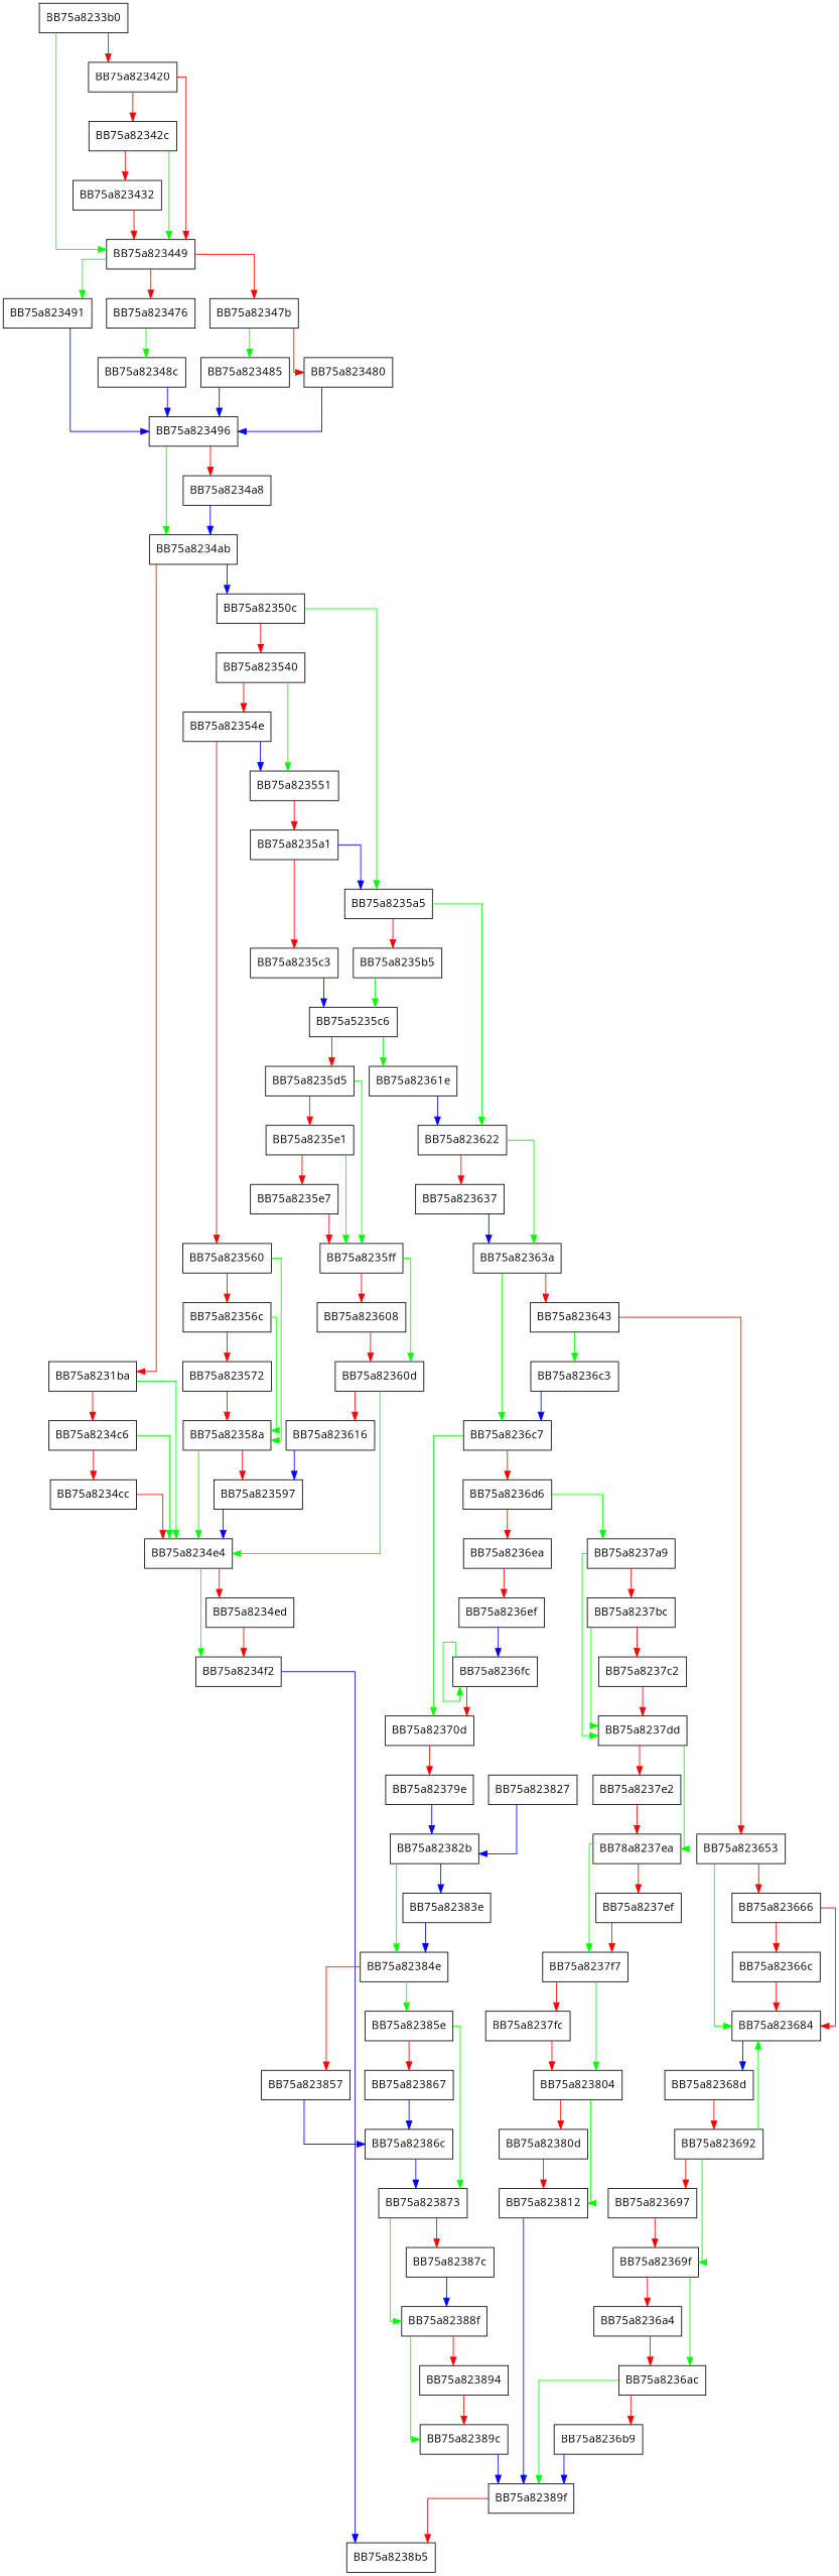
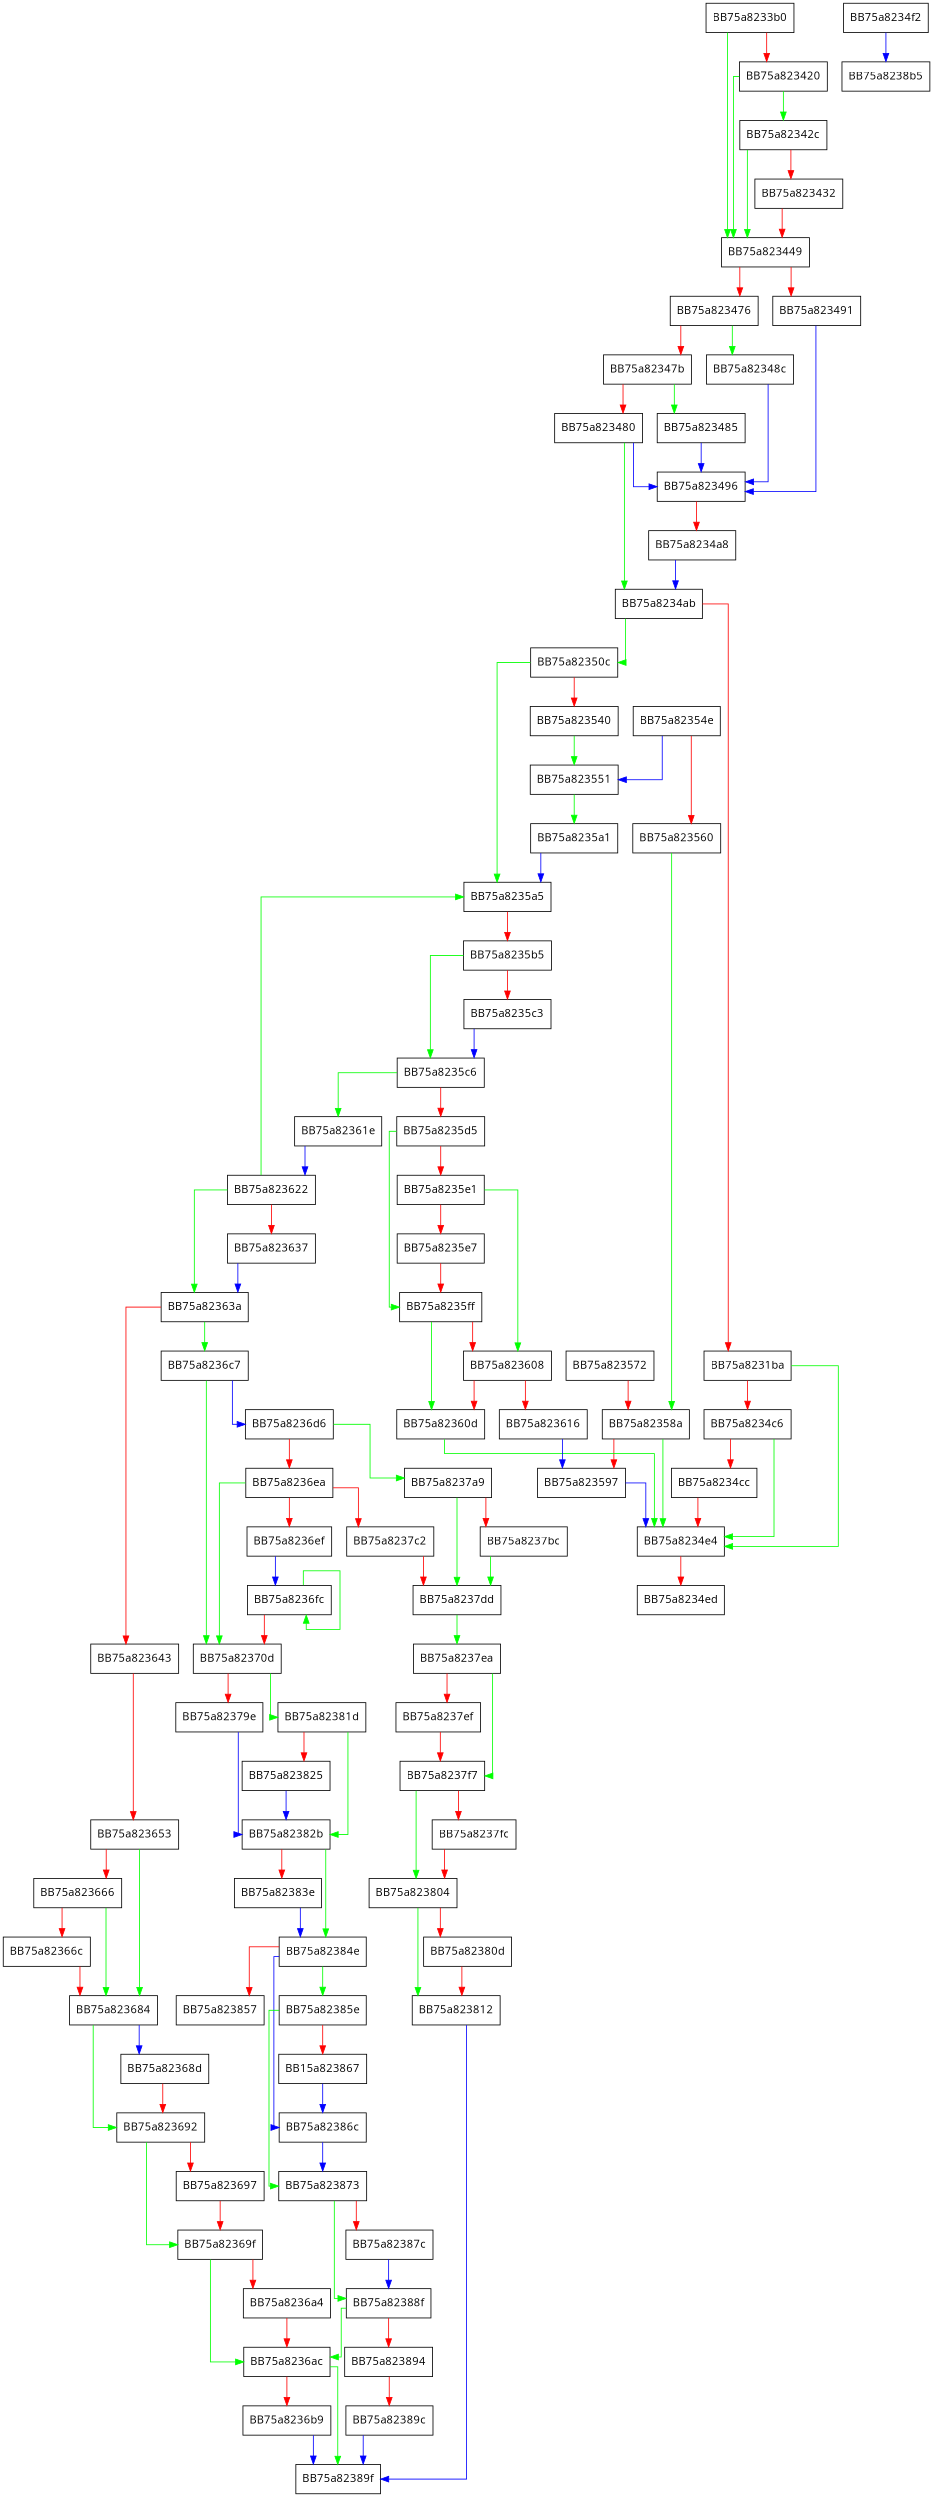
  digraph {
    fontname="Open Sans"
    splines=ortho
    node [fontname="Open Sans" shape=box]
    edge [color=red fontname="Open Sans"]
    BB75a8233b0
    BB75a823449
    BB75a823420
    BB75a823491
    BB75a823476
    BB75a82342c
    BB75a823496
    BB75a82348c
    BB75a82347b
    BB75a823432
    BB75a8234ab
    BB75a8234a8
    BB75a823485
    BB75a823480
    BB75a82350c
    n16 [label=BB75a8231ba]
    BB75a8235a5
    BB75a823540
    BB75a8234e4
    BB75a8234c6
    BB75a823622
    BB75a8235b5
    BB75a823551
    BB75a82354e
    BB75a8234f2
    BB75a8234ed
    BB75a8234cc
    BB75a8238b5
    BB75a82363a
    BB75a823637
-   BB75a8235c6 [label=BB75a5235c6]
+   BB75a8235c6
    BB75a8235c3
    BB75a8235a1
    BB75a823560
    BB75a82358a
-   BB75a82356c
    BB75a823597
    BB75a823572
    BB75a8236c7
    BB75a823643
    BB75a82361e
    BB75a8235d5
    BB75a8235ff
    BB75a8235e1
    BB75a82360d
    BB75a823608
    BB75a8235e7
    BB75a823616
    BB75a82370d
    BB75a8236d6
-   BB75a8236c3
    BB75a823653
+   BB75a82381d
    BB75a82379e
    BB75a8237a9
    BB75a8236ea
    BB75a823684
    BB75a823666
    BB75a823692
    BB75a82368d
    BB75a82366c
    BB75a82369f
    BB75a823697
    BB75a8236ac
    BB75a8236a4
    BB75a82389f
    BB75a8236b9
    BB75a82382b
-   BB75a823825 [label=BB75a823827]
+   BB75a823825
    BB75a8237dd
    BB75a8237bc
    BB75a8236ef
-   BB75a8237ea [label=BB78a8237ea]
-   BB75a8237e2
+   BB75a8237ea
    BB75a8237c2
    BB75a8236fc
    BB75a82384e
    BB75a82383e
    BB75a82385e
    BB75a823857
    BB75a8237f7
    BB75a8237ef
    BB75a823804
    BB75a8237fc
    BB75a823812
    BB75a82380d
    BB75a823873
-   BB75a823867
+   BB75a823867 [label=BB15a823867]
    BB75a82386c
    BB75a82388f
    BB75a82387c
    BB75a82389c
    BB75a823894
    BB75a8233b0 -> BB75a823449 [color=green]
    BB75a8233b0 -> BB75a823420
-   BB75a823449 -> BB75a823491 [color=green]
+   BB75a823449 -> BB75a823491
    BB75a823449 -> BB75a823476
-   BB75a823420 -> BB75a823449
-   BB75a823420 -> BB75a82342c
+   BB75a823420 -> BB75a823449 [color=green]
+   BB75a823420 -> BB75a82342c [color=green]
    BB75a823491 -> BB75a823496 [color=blue]
    BB75a823476 -> BB75a82348c [color=green]
-   BB75a823449 -> BB75a82347b
+   BB75a823476 -> BB75a82347b
    BB75a82342c -> BB75a823449 [color=green]
    BB75a82342c -> BB75a823432
-   BB75a823496 -> BB75a8234ab [color=green]
+   BB75a823480 -> BB75a8234ab [color=green]
    BB75a823496 -> BB75a8234a8
    BB75a82348c -> BB75a823496 [color=blue]
    BB75a82347b -> BB75a823485 [color=green]
    BB75a82347b -> BB75a823480
    BB75a823432 -> BB75a823449
-   BB75a8234ab -> BB75a82350c [color=blue]
+   BB75a8234ab -> BB75a82350c [color=green]
    BB75a8234ab -> n16
    BB75a8234a8 -> BB75a8234ab [color=blue]
    BB75a823485 -> BB75a823496 [color=blue]
    BB75a823480 -> BB75a823496 [color=blue]
    BB75a82350c -> BB75a8235a5 [color=green]
    BB75a82350c -> BB75a823540
    n16 -> BB75a8234e4 [color=green]
    n16 -> BB75a8234c6
-   BB75a8235a5 -> BB75a823622 [color=green]
+   BB75a823622 -> BB75a8235a5 [color=green]
    BB75a8235a5 -> BB75a8235b5
    BB75a823540 -> BB75a823551 [color=green]
-   BB75a823540 -> BB75a82354e
-   BB75a8234e4 -> BB75a8234f2 [color=green]
    BB75a8234e4 -> BB75a8234ed
    BB75a8234c6 -> BB75a8234e4 [color=green]
    BB75a8234c6 -> BB75a8234cc
    BB75a823622 -> BB75a82363a [color=green]
    BB75a823622 -> BB75a823637
    BB75a8235b5 -> BB75a8235c6 [color=green]
-   BB75a8235a1 -> BB75a8235c3
-   BB75a823551 -> BB75a8235a1
+   BB75a8235b5 -> BB75a8235c3
+   BB75a823551 -> BB75a8235a1 [color=green]
    BB75a82354e -> BB75a823551 [color=blue]
    BB75a82354e -> BB75a823560
    BB75a8234f2 -> BB75a8238b5 [color=blue]
-   BB75a8234ed -> BB75a8234f2
    BB75a8234cc -> BB75a8234e4
    BB75a82363a -> BB75a8236c7 [color=green]
    BB75a82363a -> BB75a823643
    BB75a823637 -> BB75a82363a [color=blue]
    BB75a8235c6 -> BB75a82361e [color=green]
    BB75a8235c6 -> BB75a8235d5
    BB75a8235c3 -> BB75a8235c6 [color=blue]
    BB75a8235a1 -> BB75a8235a5 [color=blue]
    BB75a823560 -> BB75a82358a [color=green]
-   BB75a823560 -> BB75a82356c
    BB75a82358a -> BB75a8234e4 [color=green]
    BB75a82358a -> BB75a823597
-   BB75a82356c -> BB75a82358a [color=green]
-   BB75a82356c -> BB75a823572
    BB75a823597 -> BB75a8234e4 [color=blue]
    BB75a823572 -> BB75a82358a
    BB75a8236c7 -> BB75a82370d [color=green]
-   BB75a8236c7 -> BB75a8236d6
-   BB75a823643 -> BB75a8236c3 [color=green]
+   BB75a8236c7 -> BB75a8236d6 [color=blue]
    BB75a823643 -> BB75a823653
    BB75a82361e -> BB75a823622 [color=blue]
    BB75a8235d5 -> BB75a8235ff [color=green]
    BB75a8235d5 -> BB75a8235e1
    BB75a8235ff -> BB75a82360d [color=green]
    BB75a8235ff -> BB75a823608
-   BB75a8235e1 -> BB75a8235ff [color=green]
+   BB75a8235e1 -> BB75a823608 [color=green]
    BB75a8235e1 -> BB75a8235e7
    BB75a82360d -> BB75a8234e4 [color=green]
-   BB75a82360d -> BB75a823616
+   BB75a823608 -> BB75a823616
    BB75a823608 -> BB75a82360d
    BB75a8235e7 -> BB75a8235ff
    BB75a823616 -> BB75a823597 [color=blue]
+   BB75a82370d -> BB75a82381d [color=green]
    BB75a82370d -> BB75a82379e
    BB75a8236d6 -> BB75a8237a9 [color=green]
    BB75a8236d6 -> BB75a8236ea
-   BB75a8236c3 -> BB75a8236c7 [color=blue]
    BB75a823653 -> BB75a823684 [color=green]
    BB75a823653 -> BB75a823666
+   BB75a82381d -> BB75a82382b [color=green]
+   BB75a82381d -> BB75a823825
    BB75a82379e -> BB75a82382b [color=blue]
    BB75a8237a9 -> BB75a8237dd [color=green]
    BB75a8237a9 -> BB75a8237bc
+   BB75a8236ea -> BB75a82370d [color=green]
    BB75a8236ea -> BB75a8236ef
-   BB75a823692 -> BB75a823684 [color=green]
+   BB75a823684 -> BB75a823692 [color=green]
    BB75a823684 -> BB75a82368d [color=blue]
-   BB75a823666 -> BB75a823684
+   BB75a823666 -> BB75a823684 [color=green]
    BB75a823666 -> BB75a82366c
    BB75a823692 -> BB75a82369f [color=green]
    BB75a823692 -> BB75a823697
    BB75a82368d -> BB75a823692
    BB75a82366c -> BB75a823684
    BB75a82369f -> BB75a8236ac [color=green]
    BB75a82369f -> BB75a8236a4
    BB75a823697 -> BB75a82369f
    BB75a8236ac -> BB75a82389f [color=green]
    BB75a8236ac -> BB75a8236b9
    BB75a8236a4 -> BB75a8236ac
-   BB75a82389f -> BB75a8238b5
    BB75a8236b9 -> BB75a82389f [color=blue]
    BB75a82382b -> BB75a82384e [color=green]
-   BB75a82382b -> BB75a82383e [color=blue]
+   BB75a82382b -> BB75a82383e
    BB75a823825 -> BB75a82382b [color=blue]
    BB75a8237dd -> BB75a8237ea [color=green]
-   BB75a8237dd -> BB75a8237e2
    BB75a8237bc -> BB75a8237dd [color=green]
-   BB75a8237bc -> BB75a8237c2
+   BB75a8236ea -> BB75a8237c2
    BB75a8236ef -> BB75a8236fc [color=blue]
    BB75a8237ea -> BB75a8237f7 [color=green]
    BB75a8237ea -> BB75a8237ef
-   BB75a8237e2 -> BB75a8237ea
    BB75a8237c2 -> BB75a8237dd
    BB75a8236fc -> BB75a82370d
    BB75a8236fc -> BB75a8236fc [color=green]
    BB75a82384e -> BB75a82385e [color=green]
    BB75a82384e -> BB75a823857
    BB75a82383e -> BB75a82384e [color=blue]
    BB75a82385e -> BB75a823873 [color=green]
    BB75a82385e -> BB75a823867
-   BB75a823857 -> BB75a82386c [color=blue]
+   BB75a82384e -> BB75a82386c [color=blue]
    BB75a8237f7 -> BB75a823804 [color=green]
    BB75a8237f7 -> BB75a8237fc
    BB75a8237ef -> BB75a8237f7
    BB75a823804 -> BB75a823812 [color=green]
    BB75a823804 -> BB75a82380d
    BB75a8237fc -> BB75a823804
    BB75a823812 -> BB75a82389f [color=blue]
    BB75a82380d -> BB75a823812
    BB75a823873 -> BB75a82388f [color=green]
    BB75a823873 -> BB75a82387c
    BB75a823867 -> BB75a82386c [color=blue]
    BB75a82386c -> BB75a823873 [color=blue]
-   BB75a82388f -> BB75a82389c [color=green]
+   BB75a82388f -> BB75a8236ac [color=green]
    BB75a82388f -> BB75a823894
    BB75a82387c -> BB75a82388f [color=blue]
    BB75a82389c -> BB75a82389f [color=blue]
    BB75a823894 -> BB75a82389c
  }
